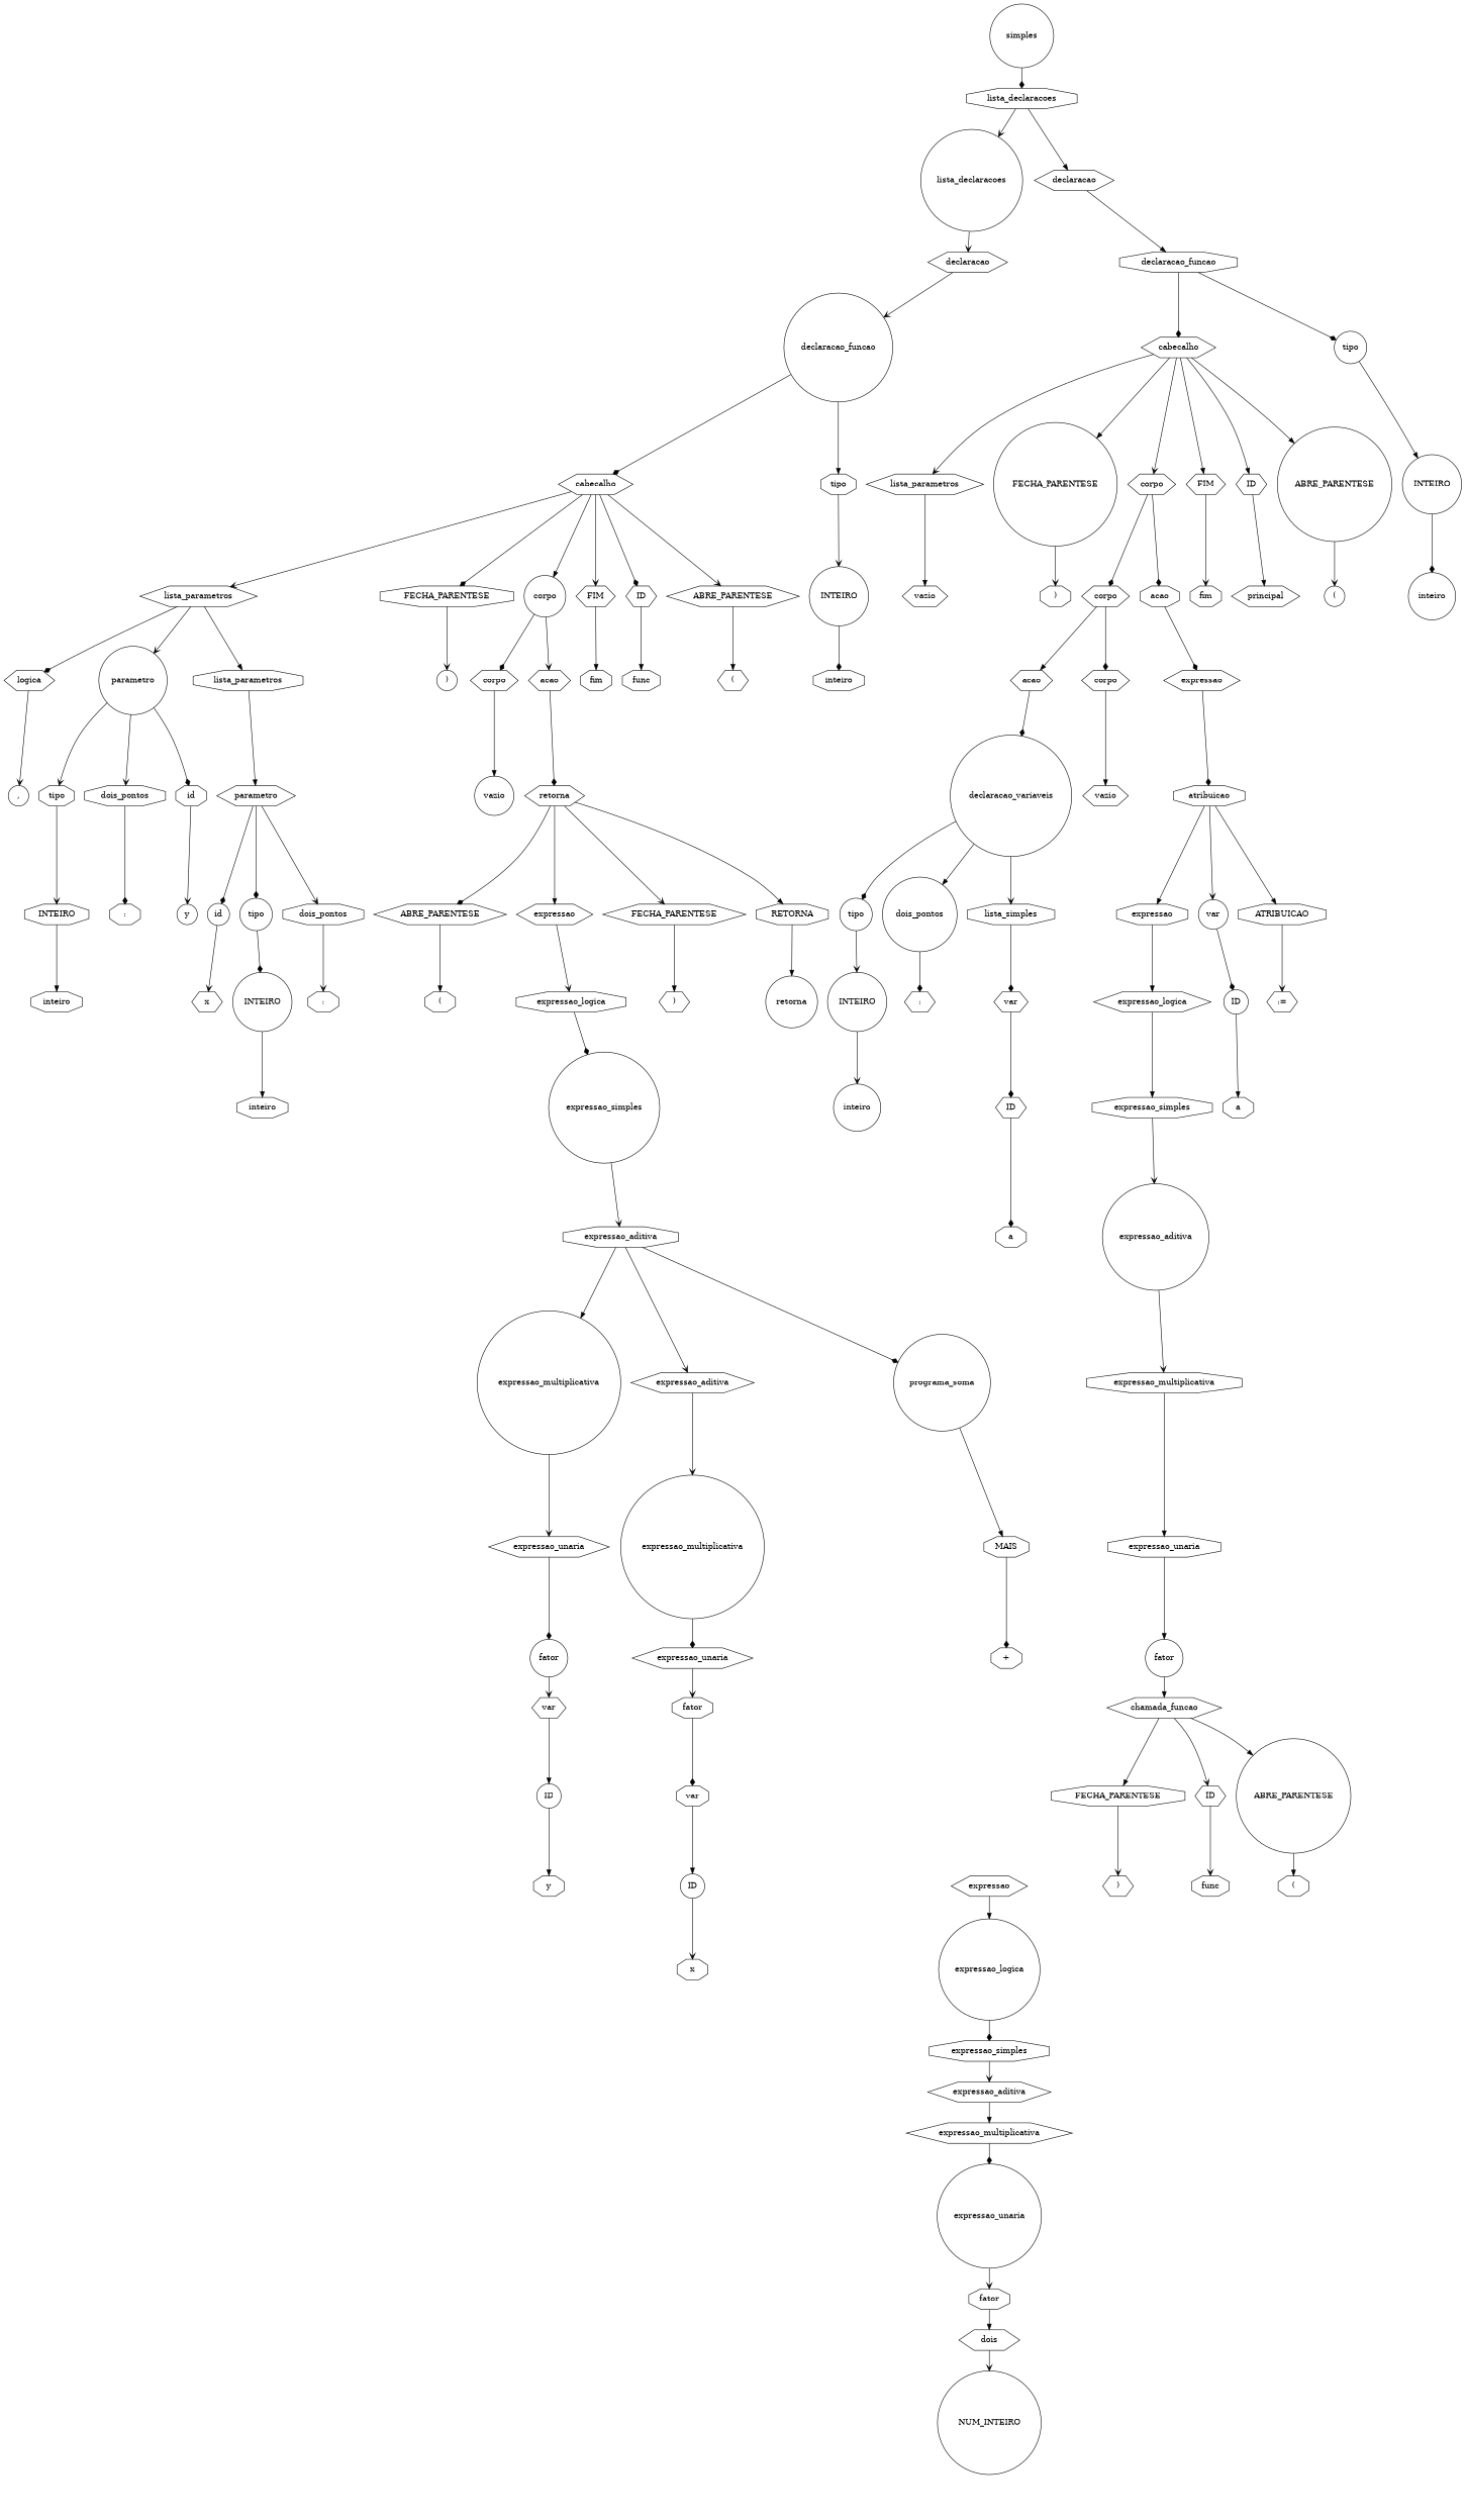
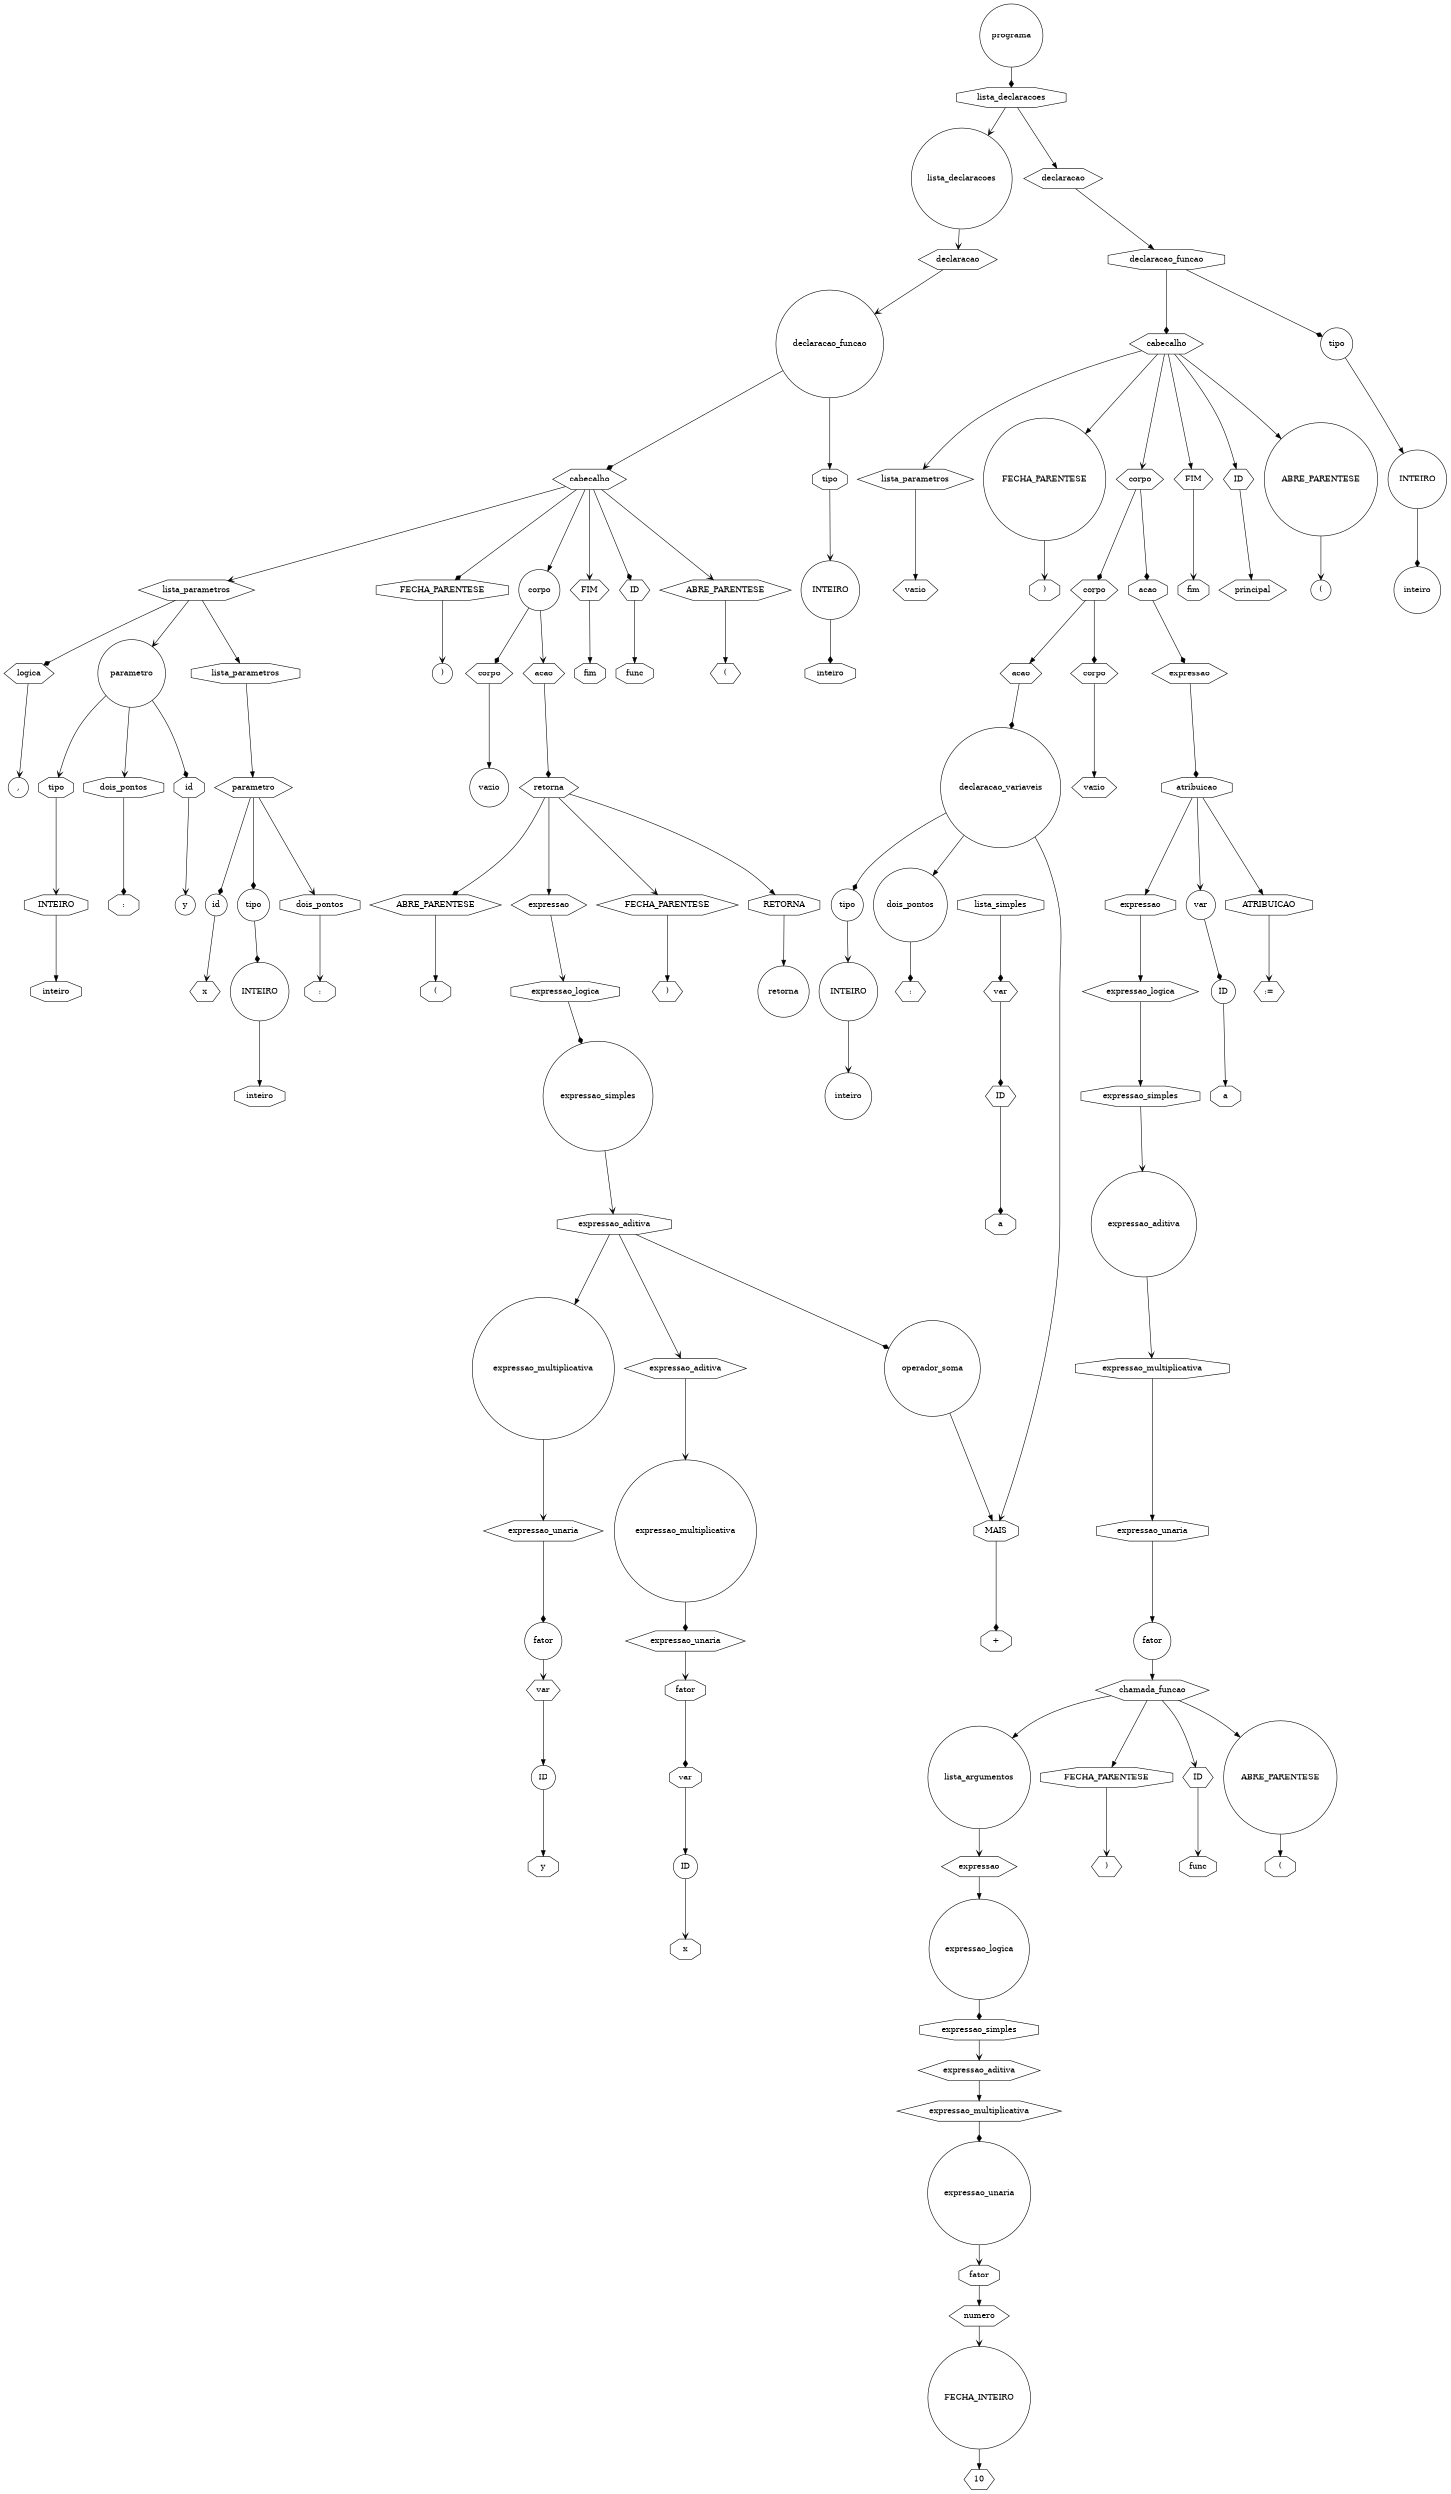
  digraph {
    node [shape=hexagon]
    edge [arrowhead=normal]
-   n1 [label=simples shape=circle]
+   n1 [label=programa shape=circle]
    n2 [label=lista_declaracoes shape=octagon]
    n3 [label=lista_declaracoes shape=circle]
    n4 [label=declaracao]
    n5 [label=declaracao]
    n6 [label=declaracao_funcao shape=octagon]
    n7 [label=declaracao_funcao shape=circle]
    n8 [label=tipo shape=octagon]
    n9 [label=cabecalho]
    n10 [label=INTEIRO shape=circle]
    n11 [label=ID]
    n12 [label=ABRE_PARENTESE]
    n13 [label=lista_parametros]
    n14 [label=FECHA_PARENTESE shape=octagon]
    n15 [label=corpo shape=circle]
    n16 [label=FIM]
    n17 [label=inteiro shape=octagon]
    n18 [label=func shape=octagon]
    n19 [label="("]
    n20 [label=lista_parametros shape=octagon]
    n21 [label=logica]
    n22 [label=parametro shape=circle]
    n23 [label=")" shape=circle]
    n24 [label=corpo]
    n25 [label=acao]
    n26 [label=fim shape=octagon]
    n27 [label=parametro]
    n28 [label="," shape=circle]
    n29 [label=tipo shape=octagon]
    n30 [label=dois_pontos shape=octagon]
    n31 [label=id shape=octagon]
    n32 [label=tipo shape=circle]
    n33 [label=dois_pontos shape=octagon]
    n34 [label=id shape=circle]
    n35 [label=INTEIRO shape=circle]
    n36 [label=":" shape=octagon]
    n37 [label=x]
    n38 [label=inteiro shape=octagon]
    n39 [label=INTEIRO shape=octagon]
    n40 [label=":" shape=octagon]
    n41 [label=y shape=circle]
    n42 [label=inteiro shape=octagon]
    n43 [label=vazio shape=circle]
    n44 [label=retorna]
    n45 [label=RETORNA shape=octagon]
    n46 [label=ABRE_PARENTESE]
    n47 [label=expressao]
    n48 [label=FECHA_PARENTESE]
    n49 [label=retorna shape=circle]
    n50 [label="(" shape=octagon]
    n51 [label=expressao_logica shape=octagon]
    n52 [label=")"]
    n53 [label=expressao_simples shape=circle]
    n54 [label=expressao_aditiva shape=octagon]
    n55 [label=expressao_aditiva]
-   n56 [label=programa_soma shape=circle]
+   n56 [label=operador_soma shape=circle]
    n57 [label=expressao_multiplicativa shape=circle]
    n58 [label=expressao_multiplicativa shape=circle]
    n59 [label=MAIS shape=octagon]
    n60 [label=expressao_unaria]
    n61 [label=expressao_unaria]
    n62 [label=fator shape=octagon]
    n63 [label=var shape=octagon]
    n64 [label=ID shape=circle]
    n65 [label=x shape=octagon]
    n66 [label="+" shape=octagon]
    n67 [label=fator shape=circle]
    n68 [label=var]
    n69 [label=ID shape=circle]
    n70 [label=y shape=octagon]
    n71 [label=tipo shape=circle]
    n72 [label=cabecalho]
    n73 [label=INTEIRO shape=circle]
    n74 [label=ID]
    n75 [label=ABRE_PARENTESE shape=circle]
    n76 [label=lista_parametros]
    n77 [label=FECHA_PARENTESE shape=circle]
    n78 [label=corpo]
    n79 [label=FIM]
    n80 [label=inteiro shape=circle]
    n81 [label=principal]
    n82 [label="(" shape=circle]
    n83 [label=vazio]
    n84 [label=")" shape=octagon]
    n85 [label=corpo]
    n86 [label=acao shape=octagon]
    n87 [label=fim shape=octagon]
    n88 [label=corpo]
    n89 [label=acao]
    n90 [label=expressao]
    n91 [label=vazio]
    n92 [label=declaracao_variaveis shape=circle]
    n93 [label=tipo shape=circle]
    n94 [label=dois_pontos shape=circle]
    n95 [label=lista_simples shape=octagon]
    n96 [label=INTEIRO shape=circle]
    n97 [label=":"]
    n98 [label=var]
    n99 [label=inteiro shape=circle]
    n100 [label=ID]
    n101 [label=a shape=octagon]
    n102 [label=atribuicao shape=octagon]
    n103 [label=var shape=circle]
    n104 [label=ATRIBUICAO shape=octagon]
    n105 [label=expressao shape=octagon]
    n106 [label=ID shape=circle]
    n107 [label=":="]
    n108 [label=expressao_logica]
    n109 [label=a shape=octagon]
    n110 [label=expressao_simples shape=octagon]
    n111 [label=expressao_aditiva shape=circle]
    n112 [label=expressao_multiplicativa shape=octagon]
    n113 [label=expressao_unaria shape=octagon]
    n114 [label=fator shape=circle]
    n115 [label=chamada_funcao]
    n116 [label=ID]
    n117 [label=ABRE_PARENTESE shape=circle]
+   n118 [label=lista_argumentos shape=circle]
    n119 [label=FECHA_PARENTESE shape=octagon]
    n120 [label=func shape=octagon]
    n121 [label="(" shape=octagon]
    n122 [label=expressao]
    n123 [label=")"]
    n124 [label=expressao_logica shape=circle]
    n125 [label=expressao_simples shape=octagon]
    n126 [label=expressao_aditiva]
    n127 [label=expressao_multiplicativa]
    n128 [label=expressao_unaria shape=circle]
    n129 [label=fator shape=octagon]
-   n130 [label=dois]
-   n131 [label=NUM_INTEIRO shape=circle]
+   n130 [label=numero]
+   n131 [label=FECHA_INTEIRO shape=circle]
+   n132 [label=10]
    n1 -> n2 [arrowhead=diamond]
    n2 -> n3 [arrowhead=vee]
    n2 -> n4
    n3 -> n5 [arrowhead=vee]
    n4 -> n6
    n5 -> n7 [arrowhead=vee]
    n6 -> n71 [arrowhead=diamond]
    n6 -> n72 [arrowhead=diamond]
    n7 -> n8
    n7 -> n9 [arrowhead=diamond]
    n8 -> n10 [arrowhead=vee]
    n9 -> n11 [arrowhead=diamond]
    n9 -> n12 [arrowhead=vee]
    n9 -> n13 [arrowhead=vee]
    n9 -> n14 [arrowhead=diamond]
    n9 -> n15
    n9 -> n16 [arrowhead=vee]
    n10 -> n17 [arrowhead=diamond]
    n11 -> n18
    n12 -> n19
    n13 -> n20
    n13 -> n21 [arrowhead=diamond]
    n13 -> n22 [arrowhead=vee]
    n14 -> n23 [arrowhead=vee]
    n15 -> n24 [arrowhead=diamond]
    n15 -> n25 [arrowhead=vee]
    n16 -> n26
    n20 -> n27
    n21 -> n28 [arrowhead=vee]
    n22 -> n29 [arrowhead=vee]
    n22 -> n30 [arrowhead=vee]
    n22 -> n31 [arrowhead=diamond]
    n24 -> n43
    n25 -> n44 [arrowhead=diamond]
    n27 -> n32 [arrowhead=diamond]
    n27 -> n33 [arrowhead=vee]
    n27 -> n34 [arrowhead=diamond]
    n29 -> n39 [arrowhead=vee]
    n30 -> n40 [arrowhead=diamond]
    n31 -> n41 [arrowhead=vee]
    n32 -> n35 [arrowhead=diamond]
    n33 -> n36 [arrowhead=vee]
    n34 -> n37 [arrowhead=vee]
    n35 -> n38
    n39 -> n42
    n44 -> n45
    n44 -> n46 [arrowhead=diamond]
    n44 -> n47
    n44 -> n48 [arrowhead=vee]
    n45 -> n49
    n46 -> n50
    n47 -> n51 [arrowhead=vee]
    n48 -> n52
    n51 -> n53 [arrowhead=diamond]
    n53 -> n54 [arrowhead=vee]
    n54 -> n55 [arrowhead=vee]
    n54 -> n56 [arrowhead=diamond]
    n54 -> n57
    n55 -> n58 [arrowhead=vee]
    n56 -> n59
    n57 -> n60 [arrowhead=vee]
    n58 -> n61 [arrowhead=diamond]
    n59 -> n66 [arrowhead=diamond]
    n60 -> n67 [arrowhead=diamond]
    n61 -> n62 [arrowhead=vee]
    n62 -> n63 [arrowhead=diamond]
    n63 -> n64
    n64 -> n65 [arrowhead=vee]
    n67 -> n68 [arrowhead=vee]
    n68 -> n69
    n69 -> n70
    n71 -> n73
    n72 -> n74
    n72 -> n75
    n72 -> n76 [arrowhead=vee]
    n72 -> n77
    n72 -> n78 [arrowhead=vee]
    n72 -> n79
    n73 -> n80 [arrowhead=diamond]
    n74 -> n81
    n75 -> n82 [arrowhead=vee]
    n76 -> n83
    n77 -> n84 [arrowhead=vee]
    n78 -> n85 [arrowhead=diamond]
    n78 -> n86 [arrowhead=diamond]
    n79 -> n87 [arrowhead=vee]
    n85 -> n88 [arrowhead=diamond]
    n85 -> n89
    n86 -> n90 [arrowhead=diamond]
    n88 -> n91
    n89 -> n92 [arrowhead=diamond]
    n90 -> n102 [arrowhead=diamond]
    n92 -> n93 [arrowhead=diamond]
    n92 -> n94
-   n92 -> n95 [arrowhead=vee]
+   n92 -> n59 [arrowhead=vee]
    n93 -> n96 [arrowhead=vee]
    n94 -> n97 [arrowhead=diamond]
    n95 -> n98 [arrowhead=diamond]
    n96 -> n99 [arrowhead=vee]
    n98 -> n100 [arrowhead=diamond]
    n100 -> n101 [arrowhead=diamond]
    n102 -> n103 [arrowhead=vee]
    n102 -> n104
    n102 -> n105
    n103 -> n106 [arrowhead=diamond]
    n104 -> n107 [arrowhead=vee]
    n105 -> n108
    n106 -> n109
    n108 -> n110
    n110 -> n111 [arrowhead=vee]
    n111 -> n112 [arrowhead=vee]
    n112 -> n113
    n113 -> n114
    n114 -> n115
    n115 -> n116 [arrowhead=vee]
    n115 -> n117
+   n115 -> n118
    n115 -> n119
    n116 -> n120 [arrowhead=vee]
    n117 -> n121
+   n118 -> n122 [arrowhead=vee]
    n119 -> n123 [arrowhead=vee]
    n122 -> n124
    n124 -> n125 [arrowhead=diamond]
    n125 -> n126 [arrowhead=vee]
    n126 -> n127
    n127 -> n128 [arrowhead=diamond]
    n128 -> n129 [arrowhead=vee]
    n129 -> n130
    n130 -> n131 [arrowhead=vee]
+   n131 -> n132
  }
